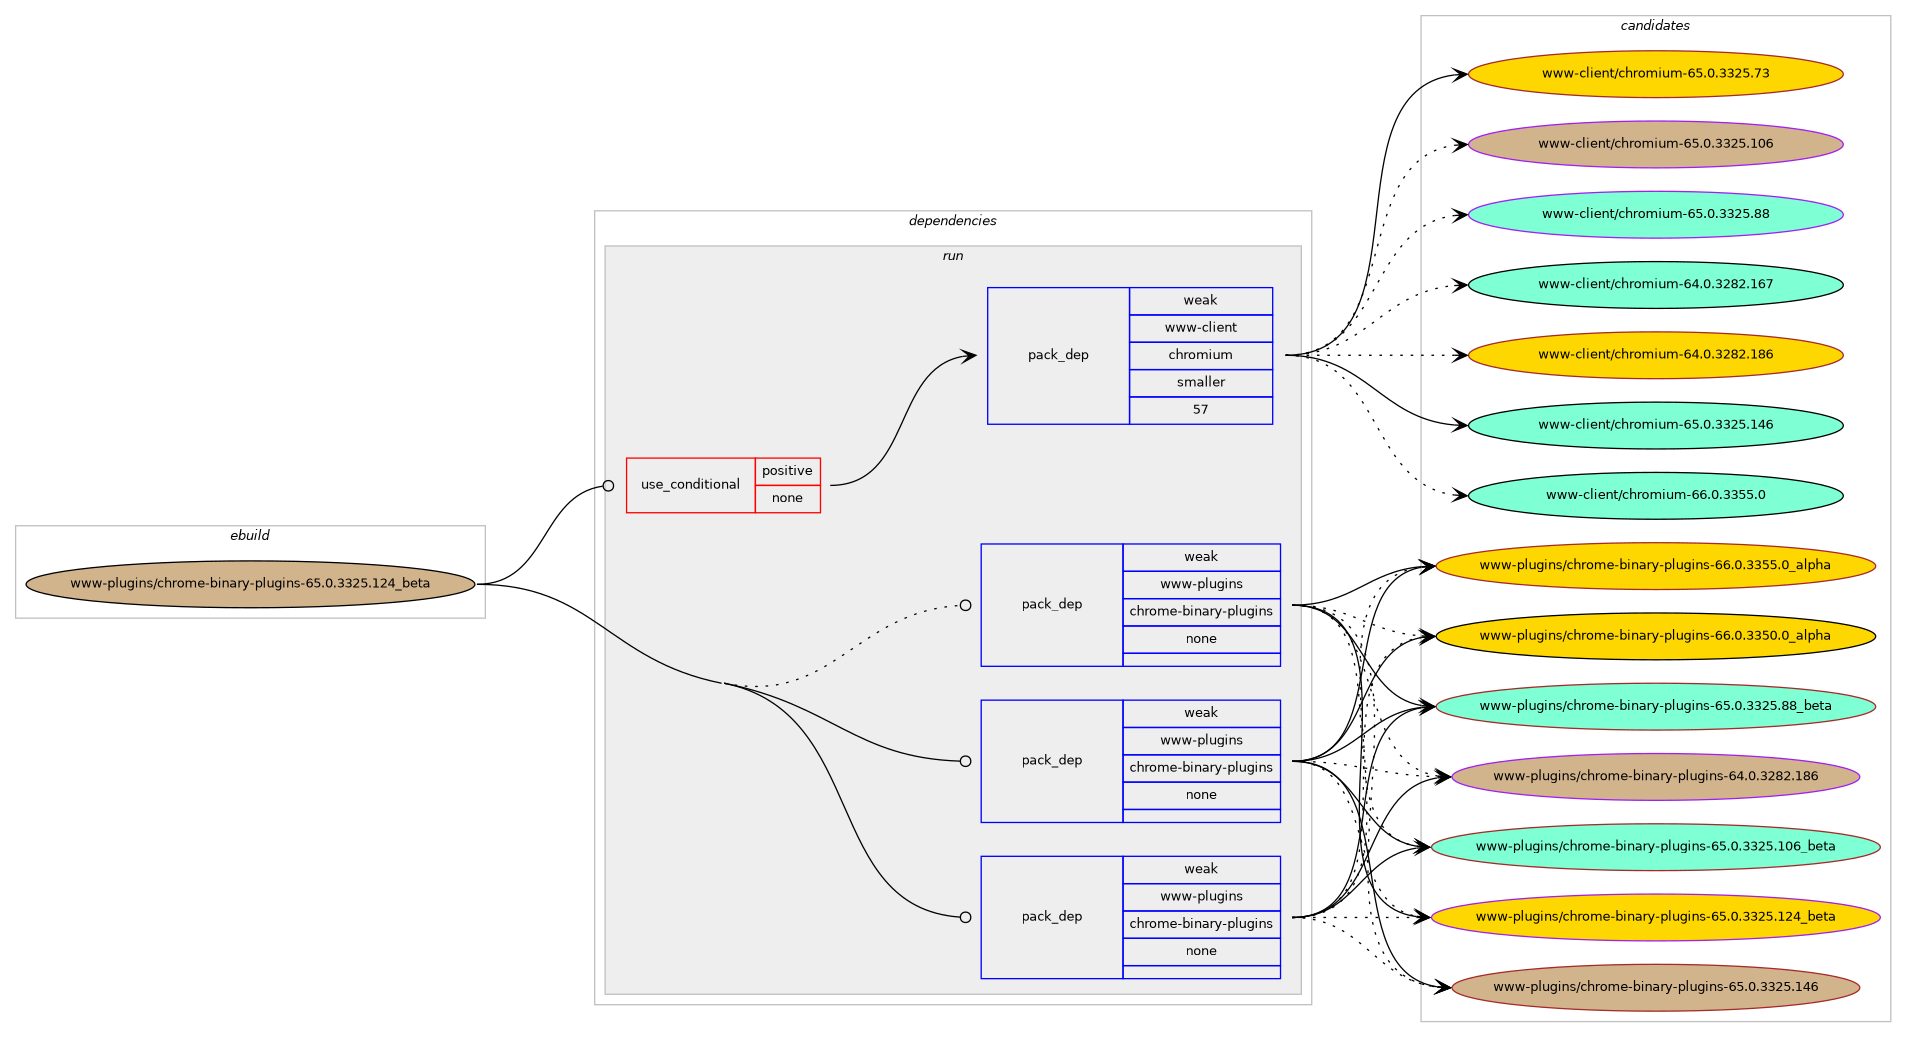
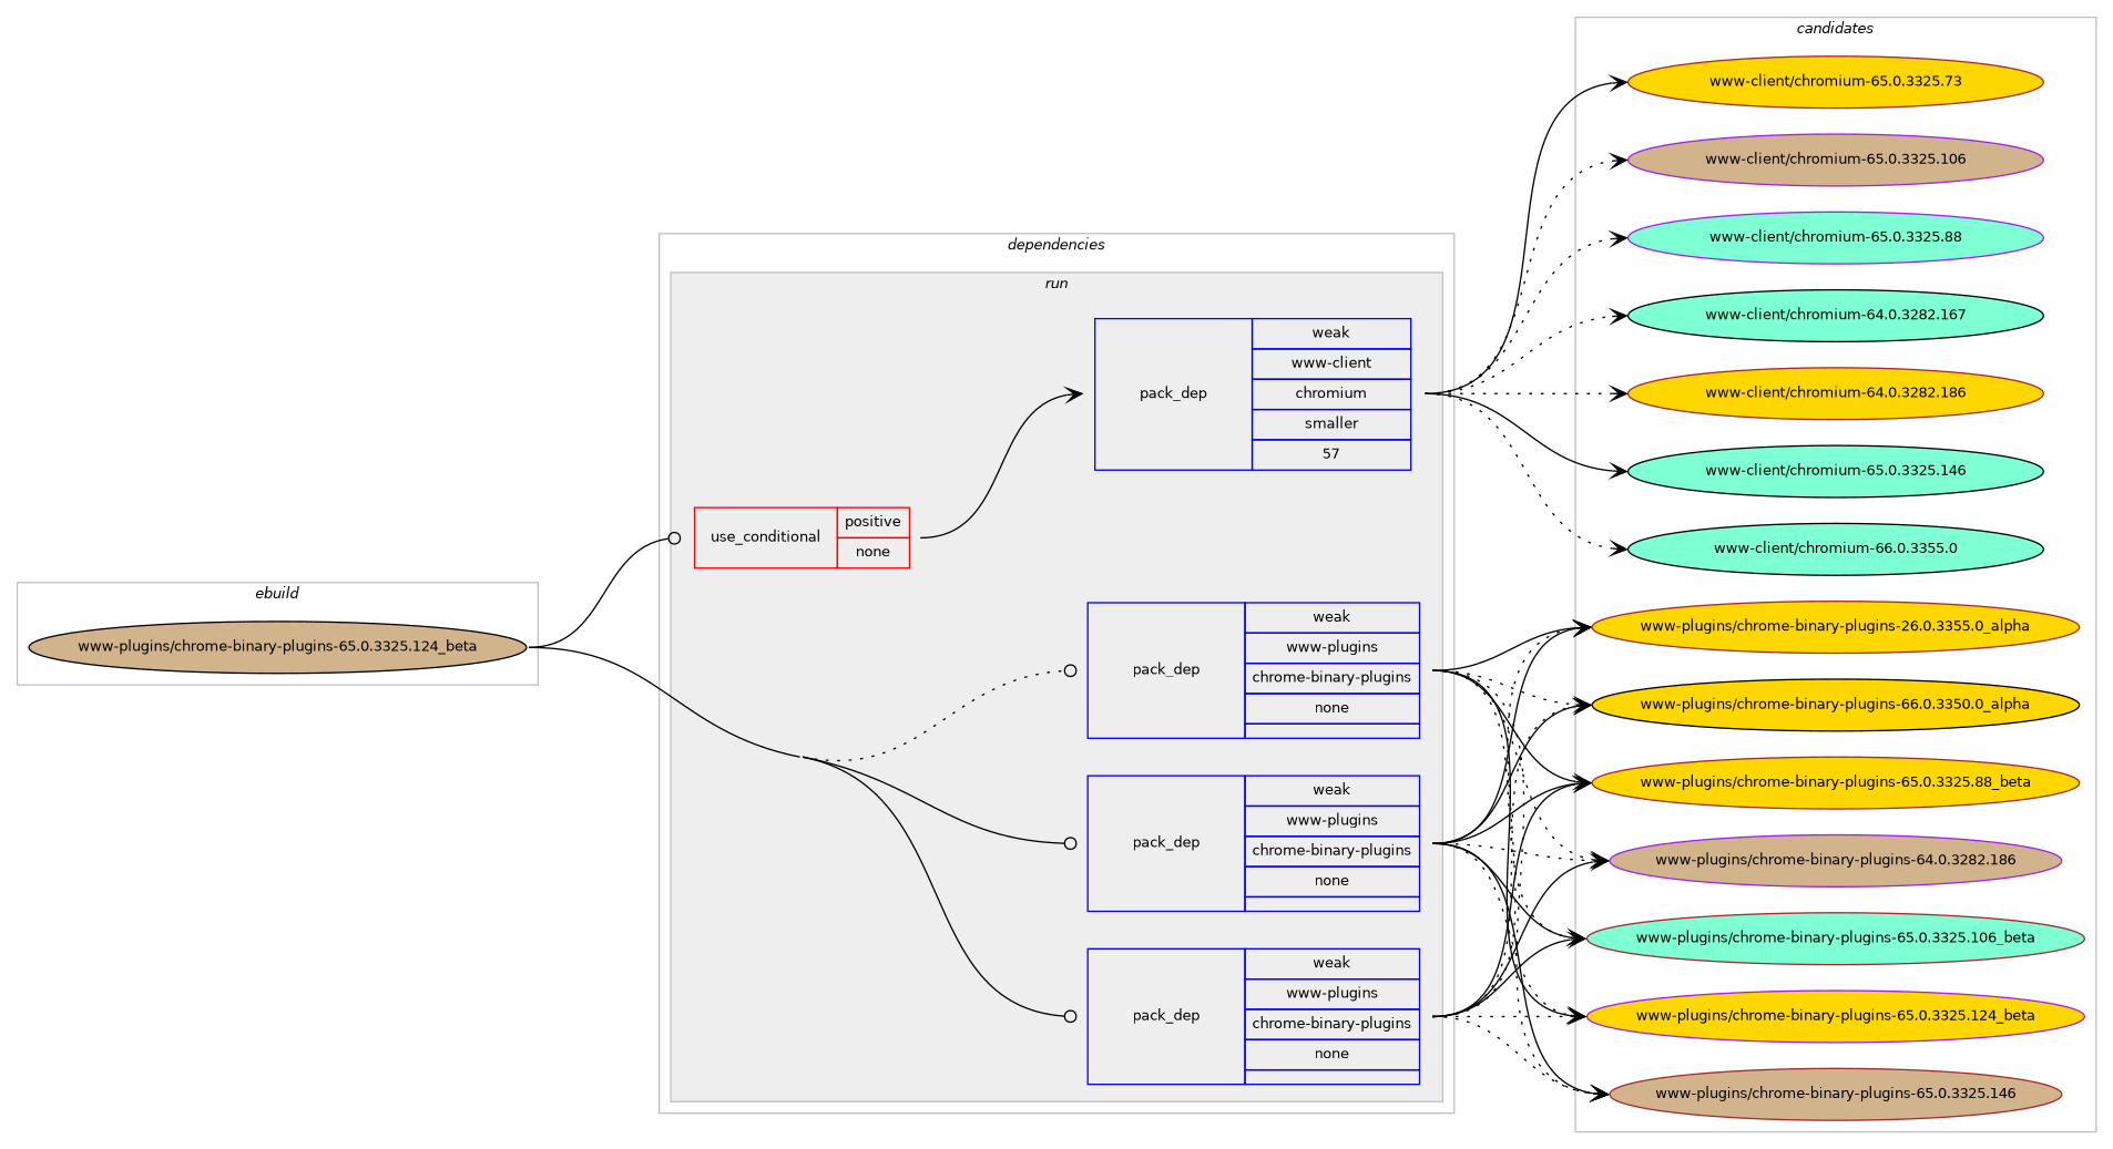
  digraph {
    compound=true
    concentrate=true
    fontname=Helvetica
    fontsize=10
    newrank=true
    rankdir=LR
    ranksep=1.5
    node [color=brown fillcolor=aquamarine fontname=Helvetica fontsize=10 style=filled]
    edge [arrowhead=vee headport=w style=solid tailport=e weight=100]
    n1 [color=black fillcolor=tan label="www-plugins/chrome-binary-plugins-65.0.3325.124_beta" width=4]
    n2 [color=blue label=<<TABLE BORDER="0" CELLBORDER="1" CELLSPACING="0" CELLPADDING="4" WIDTH="220"><TR><TD ROWSPAN="6" CELLPADDING="30">pack_dep</TD></TR><TR><TD WIDTH="110">weak</TD></TR><TR><TD>www-client</TD></TR><TR><TD>chromium</TD></TR><TR><TD>smaller</TD></TR><TR><TD>57</TD></TR></TABLE>> shape=none fillcolor="" style=""]
    n3 [color=red label=<<TABLE BORDER="0" CELLBORDER="1" CELLSPACING="0" CELLPADDING="4"><TR><TD ROWSPAN="3" CELLPADDING="10">use_conditional</TD></TR><TR><TD>positive</TD></TR><TR><TD>none</TD></TR></TABLE>> shape=none fillcolor="" style=""]
    n4 [color=blue label=<<TABLE BORDER="0" CELLBORDER="1" CELLSPACING="0" CELLPADDING="4" WIDTH="220"><TR><TD ROWSPAN="6" CELLPADDING="30">pack_dep</TD></TR><TR><TD WIDTH="110">weak</TD></TR><TR><TD>www-plugins</TD></TR><TR><TD>chrome-binary-plugins</TD></TR><TR><TD>none</TD></TR><TR><TD></TD></TR></TABLE>> shape=none fillcolor="" style=""]
    n5 [color=blue label=<<TABLE BORDER="0" CELLBORDER="1" CELLSPACING="0" CELLPADDING="4" WIDTH="220"><TR><TD ROWSPAN="6" CELLPADDING="30">pack_dep</TD></TR><TR><TD WIDTH="110">weak</TD></TR><TR><TD>www-plugins</TD></TR><TR><TD>chrome-binary-plugins</TD></TR><TR><TD>none</TD></TR><TR><TD></TD></TR></TABLE>> shape=none fillcolor="" style=""]
    n6 [color=blue label=<<TABLE BORDER="0" CELLBORDER="1" CELLSPACING="0" CELLPADDING="4" WIDTH="220"><TR><TD ROWSPAN="6" CELLPADDING="30">pack_dep</TD></TR><TR><TD WIDTH="110">weak</TD></TR><TR><TD>www-plugins</TD></TR><TR><TD>chrome-binary-plugins</TD></TR><TR><TD>none</TD></TR><TR><TD></TD></TR></TABLE>> shape=none fillcolor="" style=""]
    n7 [fillcolor=gold label="www-client/chromium-65.0.3325.73" width=4]
    n8 [color=purple fillcolor=tan label="www-client/chromium-65.0.3325.106" width=4]
    n9 [color=purple label="www-client/chromium-65.0.3325.88" width=4]
    n10 [color=black label="www-client/chromium-64.0.3282.167" width=4]
    n11 [fillcolor=gold label="www-client/chromium-64.0.3282.186" width=4]
    n12 [color=black label="www-client/chromium-65.0.3325.146" width=4]
    n13 [color=black label="www-client/chromium-66.0.3355.0" width=4]
    n14 [color=black fillcolor=gold label="www-plugins/chrome-binary-plugins-66.0.3350.0_alpha" width=4]
-   n15 [label="www-plugins/chrome-binary-plugins-65.0.3325.88_beta" width=4]
+   n15 [fillcolor=gold label="www-plugins/chrome-binary-plugins-65.0.3325.88_beta" width=4]
    n16 [color=purple fillcolor=tan label="www-plugins/chrome-binary-plugins-64.0.3282.186" width=4]
    n17 [label="www-plugins/chrome-binary-plugins-65.0.3325.106_beta" width=4]
    n18 [color=purple fillcolor=gold label="www-plugins/chrome-binary-plugins-65.0.3325.124_beta" width=4]
    n19 [fillcolor=tan label="www-plugins/chrome-binary-plugins-65.0.3325.146" width=4]
-   n20 [fillcolor=gold label="www-plugins/chrome-binary-plugins-66.0.3355.0_alpha" width=4]
+   n20 [fillcolor=gold label="www-plugins/chrome-binary-plugins-26.0.3355.0_alpha" width=4]
    subgraph cluster_1 {
      color=gray
      label=<<i>ebuild</i>>
      rank=same
      n1
    }
    subgraph cluster_2 {
      color=gray
      label=<<i>dependencies</i>>
      subgraph cluster_3 {
        color=gray
        fillcolor="#eeeeee"
        label=<<i>compile</i>>
        style=filled
      }
      subgraph cluster_4 {
        color=gray
        fillcolor="#eeeeee"
        label=<<i>compile and run</i>>
        style=filled
      }
      subgraph cluster_5 {
        color=gray
        fillcolor="#eeeeee"
        label=<<i>run</i>>
        style=filled
        subgraph sub_6 {
          color=gray
          fillcolor="#eeeeee"
          label=<<i>run</i>>
          style=filled
          n3
          subgraph sub_7 {
            color=gray
            fillcolor="#eeeeee"
            label=<<i>run</i>>
            style=filled
            n2
          }
        }
        subgraph sub_8 {
          color=gray
          fillcolor="#eeeeee"
          label=<<i>run</i>>
          style=filled
          n4
        }
        subgraph sub_9 {
          color=gray
          fillcolor="#eeeeee"
          label=<<i>run</i>>
          style=filled
          n5
        }
        subgraph sub_10 {
          color=gray
          fillcolor="#eeeeee"
          label=<<i>run</i>>
          style=filled
          n6
        }
      }
    }
    subgraph cluster_11 {
      color=gray
      label=<<i>candidates</i>>
      rank=same
      subgraph sub_12 {
        color=black
        label=<<i>candidates</i>>
        nodesep=1
        rank=same
        n7
        n8
        n9
        n10
        n11
        n12
        n13
      }
      subgraph sub_13 {
        color=black
        label=<<i>candidates</i>>
        nodesep=1
        rank=same
        n14
        n15
        n16
        n17
        n18
        n19
        n20
      }
      subgraph sub_14 {
        color=black
        label=<<i>candidates</i>>
        nodesep=1
        rank=same
        n14
        n15
        n16
        n17
        n18
        n19
        n20
      }
      subgraph sub_15 {
        color=black
        label=<<i>candidates</i>>
        nodesep=1
        rank=same
        n14
        n15
        n16
        n17
        n18
        n19
        n20
      }
    }
    n1 -> n3 [arrowhead=odot weight=20]
    n1 -> n4 [arrowhead=odot weight=20]
    n1 -> n5 [arrowhead=odot weight=20]
    n1 -> n6 [arrowhead=odot style=dotted weight=20]
    n2 -> n7
    n2 -> n8 [style=dotted]
    n2 -> n9 [style=dotted]
    n2 -> n10 [style=dotted]
    n2 -> n11 [style=dotted]
    n2 -> n12
    n2 -> n13 [style=dotted]
    n3 -> n2 [weight=20]
    n4 -> n14
    n4 -> n15
    n4 -> n16 [style=dotted]
    n4 -> n17
    n4 -> n18 [style=dotted]
    n4 -> n19
    n4 -> n20
    n5 -> n14 [style=dotted]
    n5 -> n15
    n5 -> n16
    n5 -> n17
    n5 -> n18 [style=dotted]
    n5 -> n19 [style=dotted]
    n5 -> n20 [style=dotted]
    n6 -> n14 [style=dotted]
    n6 -> n15
    n6 -> n16 [style=dotted]
    n6 -> n17 [style=dotted]
    n6 -> n18
    n6 -> n19 [style=dotted]
    n6 -> n20
  }
